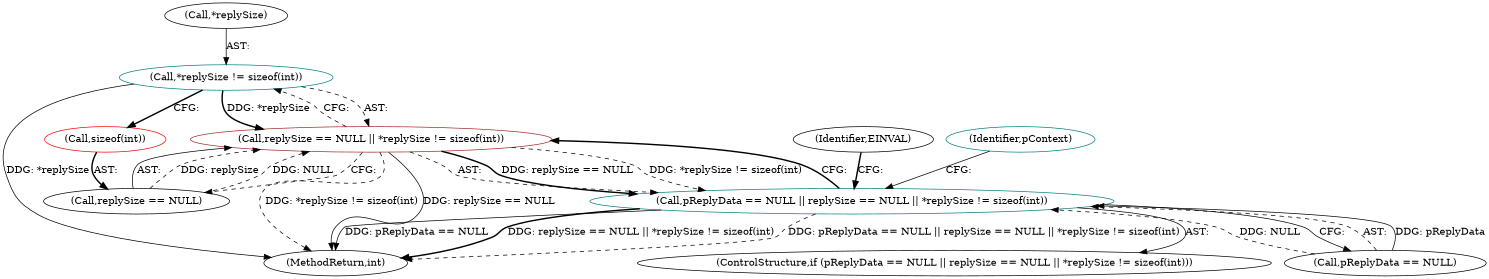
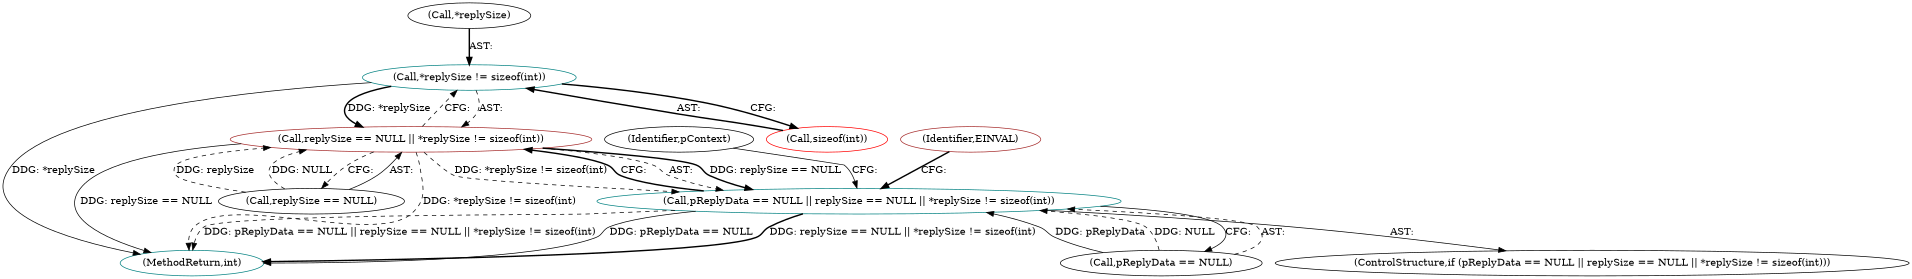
  digraph {
    node [color=black]
    edge [style=dashed]
    n1 [color=teal label="(Call,*replySize != sizeof(int))"]
    n2 [color=brown label="(Call,replySize == NULL || *replySize != sizeof(int))"]
    n3 [color=red label="(Call,sizeof(int))"]
-   n4 [label="(MethodReturn,int)"]
+   n4 [color=teal label="(MethodReturn,int)"]
    n5 [color=teal label="(Call,pReplyData == NULL || replySize == NULL || *replySize != sizeof(int))"]
    n6 [label="(Call,replySize == NULL)"]
    n7 [label="(Call,pReplyData == NULL)"]
    n8 [label="(ControlStructure,if (pReplyData == NULL || replySize == NULL || *replySize != sizeof(int)))"]
-   n9 [label="(Identifier,EINVAL)"]
-   n10 [color=teal label="(Identifier,pContext)"]
+   n9 [color=brown label="(Identifier,EINVAL)"]
+   n10 [label="(Identifier,pContext)"]
    n11 [label="(Call,*replySize)"]
    n1 -> n2 [label="AST: "]
    n1 -> n2 [label="DDG: *replySize" style=bold]
    n1 -> n3 [label="CFG: " style=bold]
    n1 -> n4 [label="DDG: *replySize" style=solid]
    n2 -> n1 [label="CFG: "]
    n2 -> n4 [label="DDG: *replySize != sizeof(int)"]
    n2 -> n4 [label="DDG: replySize == NULL" style=solid]
    n2 -> n5 [label="AST: "]
    n2 -> n5 [label="DDG: replySize == NULL" style=bold]
    n2 -> n5 [label="DDG: *replySize != sizeof(int)"]
    n2 -> n6 [label="CFG: "]
-   n3 -> n6 [label="AST: " style=bold]
+   n3 -> n1 [label="AST: " style=bold]
    n5 -> n2 [label="CFG: " style=bold]
    n5 -> n4 [label="DDG: replySize == NULL || *replySize != sizeof(int)" style=bold]
    n5 -> n4 [label="DDG: pReplyData == NULL || replySize == NULL || *replySize != sizeof(int)"]
    n5 -> n4 [label="DDG: pReplyData == NULL" style=solid]
    n5 -> n7 [label="CFG: " style=solid]
    n5 -> n8 [label="AST: " style=solid]
    n6 -> n2 [label="AST: " style=solid]
    n6 -> n2 [label="DDG: replySize"]
    n6 -> n2 [label="DDG: NULL"]
    n7 -> n5 [label="AST: "]
    n7 -> n5 [label="DDG: pReplyData" style=solid]
    n7 -> n5 [label="DDG: NULL"]
    n9 -> n5 [label="CFG: " style=bold]
    n10 -> n5 [label="CFG: " style=solid]
-   n11 -> n1 [label="AST: " style=solid]
+   n11 -> n1 [label="AST: " style=bold]
  }
